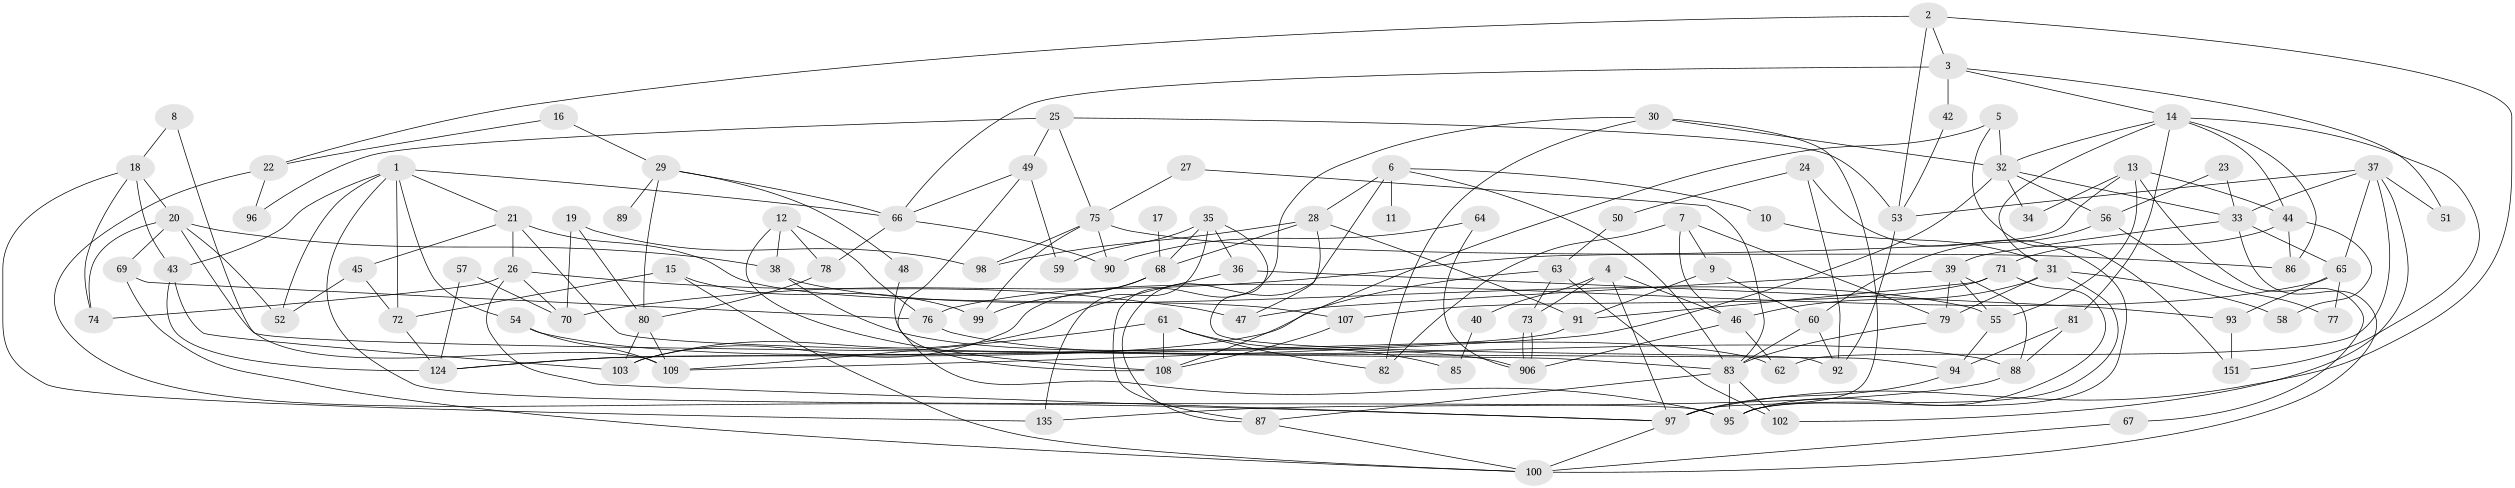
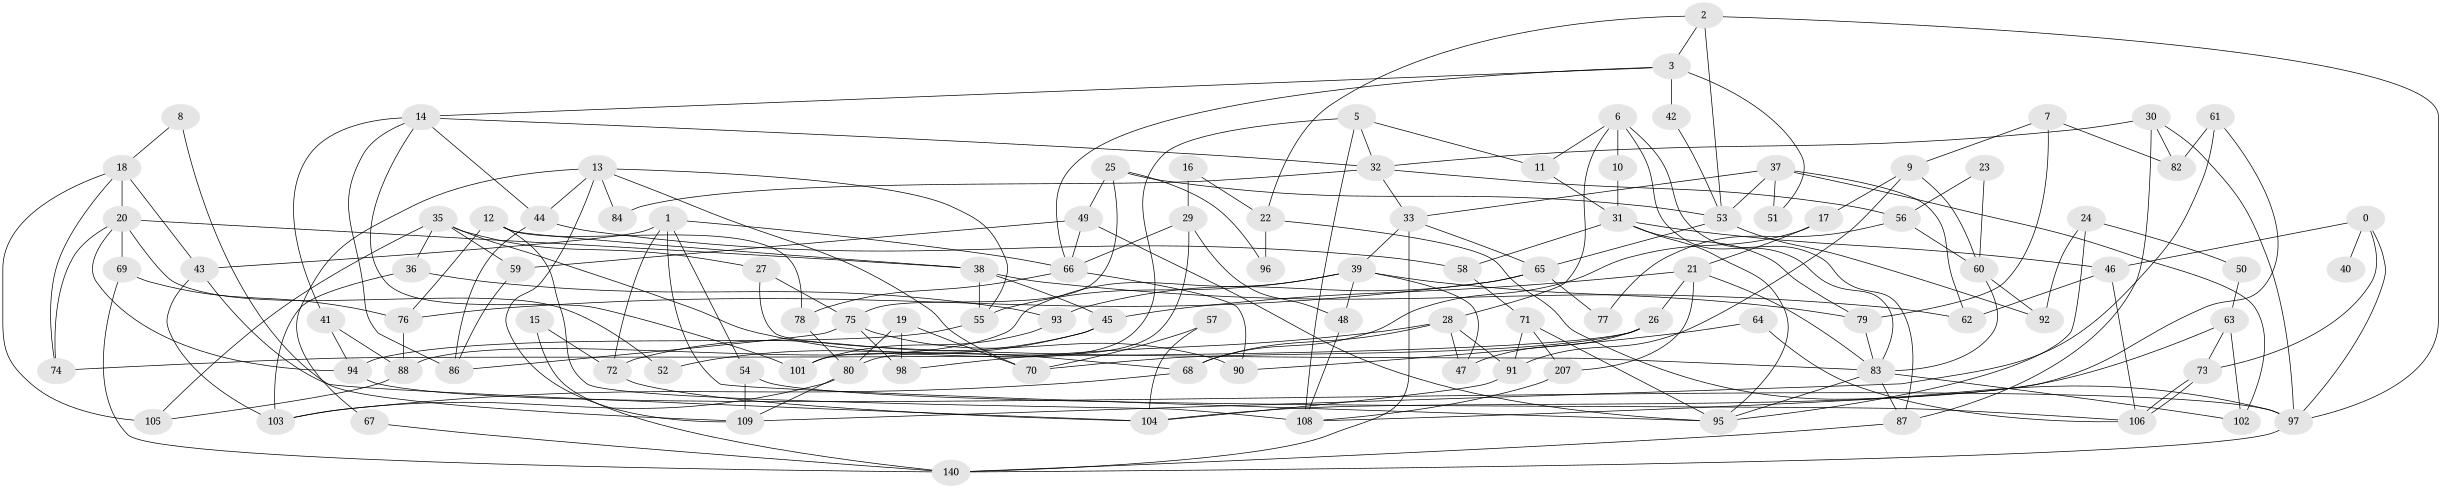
  graph {
    fontname="Noto Serif"
    node [color=gray90 fontname="Noto Serif" style=filled]
    edge [fontname="Noto Serif"]
    1
    43
    52
    54
    66
    72
    95
    103
-   104 [label=124]
+   104
    109
-   106 [label=906]
+   106
    78
    90
    2
    3
    22
    53
    97
    14
    42
    51
    96
    92
-   100
+   100 [label=140]
    32
-   101 [label=151]
+   101
    31
    44
-   81
+   81 [label=41]
    86
-   4
+   4 [label=0]
    40
    46
    73
-   85
    62
    5
    11
    108
-   84 [label=34]
+   84
    33
    56
    49
    59
    6
    10
    28
    83
    87
    91
    68
    98
    47
    102
    7
    9
    79
    82
    17
    60
    8
    18
    20
    74
-   105 [label=135]
+   105
    21
    58
    12
    38
    76
    55
    45
    88
    80
    13
    67
    70
    94
    15
-   99
    16
    29
    48
-   89
    26
-   107
+   107 [label=207]
    69
    19
    23
    39
    65
    77
    24
    50
    63
    25
    75
    27
    30
    71
    93
    35
    36
    37
    57
    61
    64
    1 -- 43
-   1 -- 52
    1 -- 54
    1 -- 66
    1 -- 72
    1 -- 95
    43 -- 103
    43 -- 104
    54 -- 109
    54 -- 106
    66 -- 78
    66 -- 90
    72 -- 104
    78 -- 80
    2 -- 3
    2 -- 22
    2 -- 53
    2 -- 97
    3 -- 66
    3 -- 14
    3 -- 42
    3 -- 51
    22 -- 97
    22 -- 96
    53 -- 92
    97 -- 100
    14 -- 32
    14 -- 101
-   14 -- 31
+   11 -- 31
    14 -- 44
    14 -- 81
    14 -- 86
    42 -- 53
    32 -- 84
    32 -- 33
    32 -- 56
    31 -- 95
    31 -- 46
    31 -- 79
    31 -- 58
    44 -- 86
    44 -- 58
    81 -- 88
    81 -- 94
    4 -- 97
    4 -- 40
    4 -- 46
    4 -- 73
-   40 -- 85
    46 -- 106
    46 -- 62
    73 -- 106
    73 -- 106
    5 -- 32
    5 -- 101
+   5 -- 11
    5 -- 108
    33 -- 100
    33 -- 39
    33 -- 65
    56 -- 60
    56 -- 77
    49 -- 66
    49 -- 95
    49 -- 59
+   59 -- 86
    6 -- 11
    6 -- 10
    6 -- 28
    6 -- 83
    6 -- 87
    10 -- 31
    28 -- 91
    28 -- 68
    28 -- 98
    28 -- 47
    83 -- 95
    83 -- 87
    83 -- 102
    87 -- 100
    91 -- 104
    68 -- 103
-   68 -- 99
-   7 -- 46
    7 -- 9
    7 -- 79
    7 -- 82
    9 -- 91
+   9 -- 17
    9 -- 60
    79 -- 83
    17 -- 68
-   1 -- 21
+   17 -- 21
    60 -- 92
    60 -- 83
    8 -- 109
    8 -- 18
    18 -- 43
    18 -- 20
    18 -- 74
    18 -- 105
    20 -- 52
    20 -- 74
    20 -- 38
    20 -- 94
    20 -- 69
    21 -- 83
    21 -- 45
    21 -- 26
    21 -- 107
-   44 -- 71
+   58 -- 71
    12 -- 78
    12 -- 108
    12 -- 38
    12 -- 76
    38 -- 62
    38 -- 55
+   38 -- 45
    76 -- 88
    55 -- 94
    45 -- 52
    45 -- 72
    88 -- 105
    80 -- 103
    80 -- 109
-   32 -- 109
+   13 -- 109
    13 -- 44
    13 -- 84
    13 -- 55
    13 -- 67
    13 -- 70
    67 -- 100
    94 -- 97
    15 -- 72
    15 -- 100
-   15 -- 99
    16 -- 22
    16 -- 29
    29 -- 66
    29 -- 80
    29 -- 48
-   29 -- 89
    48 -- 108
-   26 -- 97
    26 -- 47
    26 -- 74
    26 -- 70
    107 -- 108
    69 -- 100
    69 -- 76
    19 -- 98
    19 -- 80
    19 -- 70
-   23 -- 33
+   23 -- 60
    23 -- 56
    39 -- 47
    39 -- 79
    39 -- 55
    39 -- 88
+   39 -- 48
    65 -- 76
    65 -- 77
    65 -- 93
    24 -- 95
    24 -- 92
    24 -- 50
    50 -- 63
    63 -- 104
    63 -- 73
    63 -- 102
    25 -- 53
    25 -- 96
    25 -- 49
    25 -- 75
    75 -- 90
    75 -- 86
    75 -- 98
-   75 -- 99
    27 -- 83
    27 -- 75
    30 -- 97
    30 -- 32
    30 -- 87
    30 -- 82
    71 -- 95
    71 -- 91
    71 -- 107
    93 -- 101
-   35 -- 92
+   35 -- 27
    35 -- 59
    35 -- 68
    35 -- 105
    35 -- 36
    36 -- 103
    36 -- 93
    37 -- 53
    37 -- 51
    37 -- 62
    37 -- 33
    37 -- 102
-   37 -- 65
+   53 -- 65
    57 -- 104
    57 -- 70
    61 -- 109
-   61 -- 85
    61 -- 108
    61 -- 82
    64 -- 106
    64 -- 90
  }
